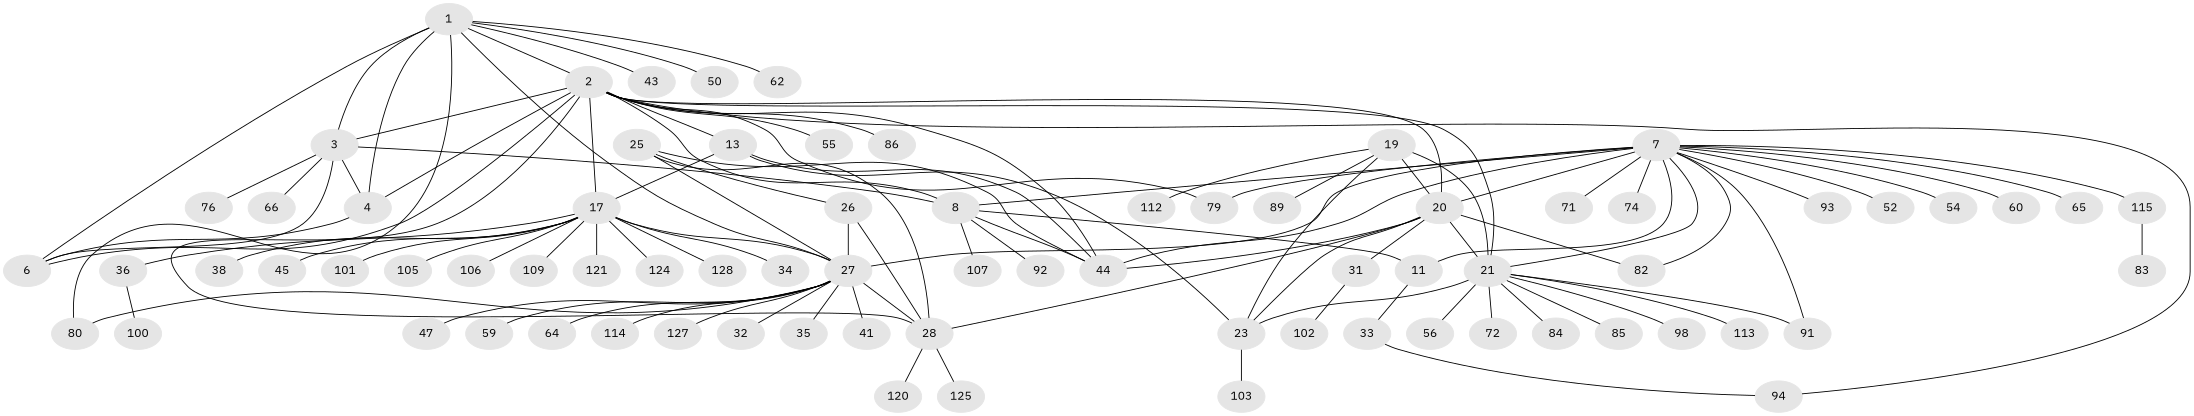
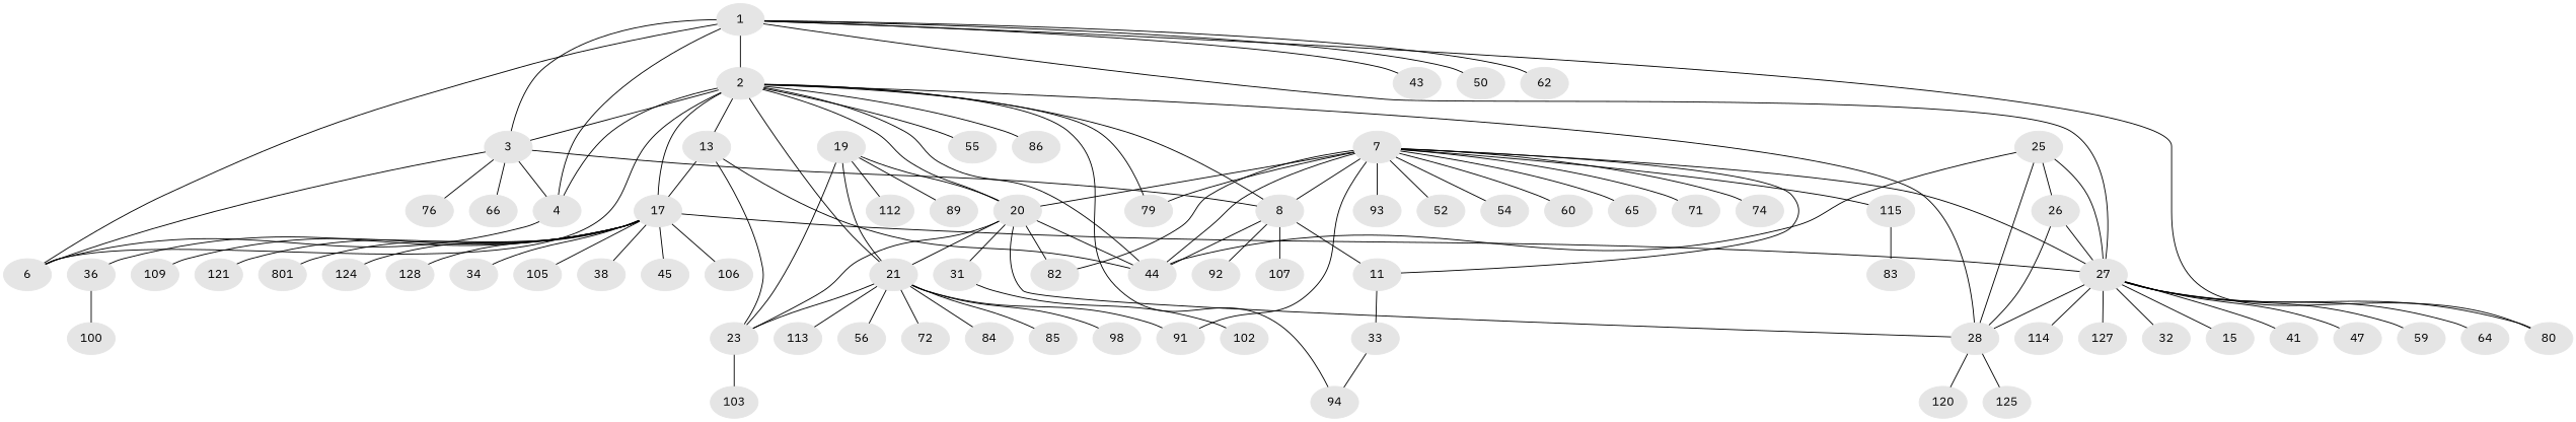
  graph {
    fontname="IBM Plex Sans"
    node [color=gray90 fontname="IBM Plex Sans" style=filled]
    edge [fontname="IBM Plex Sans"]
    1 [super="+5"]
    2 [super="+14"]
    3
    4
    6 [super="+77+90+108"]
    27 [super="+29+75"]
    43
    50
    62
    80
    8 [super="+9+12+96+104"]
    13 [super="+122+15+16"]
    17 [super="+61+18"]
    20 [super="+118+46+24"]
    21 [super="+22+39"]
    28 [super="+42+69+30+49"]
    44 [super="+95"]
    55
    79
    86
    94
    66
    76 [super="+111"]
    32
-   35
+   35 [label=15]
    41
    47 [super="+70"]
    59
    64
    114
    127
    11
    92
    107
    23
    34 [super="+81+97"]
    36
    38
    45
-   101
+   101 [label=801]
    105
    106 [super="+110"]
    109
    121
    124
    128
    82
    31
    91
    56 [super="+67"]
    72
    84
    85
    98
    113
    120
    125
    7
    52
    54 [super="+99"]
    60
    65
    71
    74
    93
    115
    33
    83
    103
    100
    19
    89 [super="+126"]
    112
    102
    25 [super="+53+57+51"]
    26 [super="+63"]
    1 -- 2 [weight=3]
    1 -- 3 [weight=2]
    1 -- 4 [weight=2]
    1 -- 6 [weight=2]
    1 -- 27
    1 -- 43
    1 -- 50
    1 -- 62
    1 -- 80
    2 -- 3
    2 -- 4
    2 -- 6
    2 -- 8
    2 -- 13 [weight=3]
    2 -- 17 [weight=2]
    2 -- 20
    2 -- 21
    2 -- 28
    2 -- 44
    2 -- 55
    2 -- 79
    2 -- 86
    2 -- 94
    3 -- 4
    3 -- 6
    3 -- 8
    3 -- 66
    3 -- 76
    4 -- 6
    27 -- 80
    27 -- 28 [weight=4]
    27 -- 32
    27 -- 35
    27 -- 41
    27 -- 47
    27 -- 59
    27 -- 64
    27 -- 114
    27 -- 127
    8 -- 44
    8 -- 11 [weight=4]
    8 -- 92
    8 -- 107
    13 -- 17 [weight=6]
    13 -- 44
    13 -- 23
    17 -- 27
    17 -- 34
    17 -- 36
    17 -- 38
    17 -- 45
    17 -- 101
    17 -- 105
    17 -- 106
    17 -- 109
    17 -- 121
    17 -- 124
    17 -- 128
    20 -- 21 [weight=4]
    20 -- 28
    20 -- 44
    20 -- 23 [weight=2]
    20 -- 82
    20 -- 31
    21 -- 23 [weight=2]
    21 -- 91
    21 -- 56
    21 -- 72
    21 -- 84
    21 -- 85
    21 -- 98
    21 -- 113
    28 -- 120
    28 -- 125
    11 -- 33
    23 -- 103
    36 -- 100
    31 -- 102
    7 -- 27
    7 -- 8 [weight=4]
    7 -- 20
-   7 -- 21
    7 -- 44
    7 -- 79
    7 -- 11
    7 -- 82
    7 -- 91
    7 -- 52
    7 -- 54
    7 -- 60
    7 -- 65
    7 -- 71
    7 -- 74
    7 -- 93
    7 -- 115
    115 -- 83
    33 -- 94
    19 -- 20 [weight=2]
    19 -- 21 [weight=2]
    19 -- 23
    19 -- 89
    19 -- 112
    25 -- 27 [weight=2]
    25 -- 28 [weight=2]
    25 -- 44
    25 -- 26
    26 -- 27 [weight=2]
    26 -- 28 [weight=2]
  }
